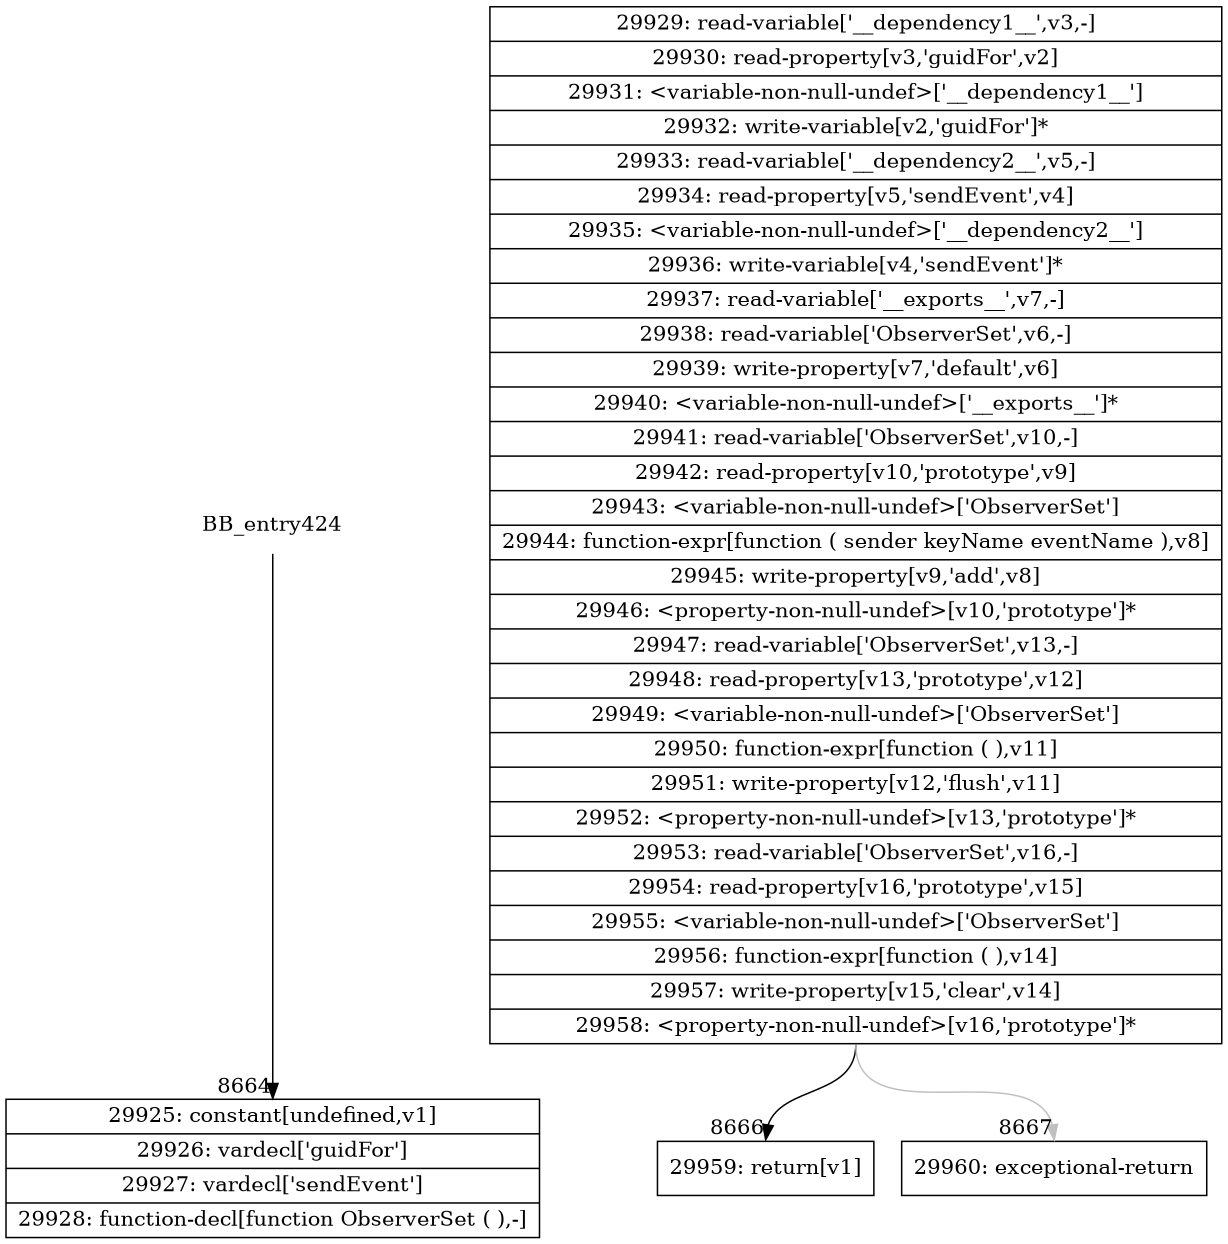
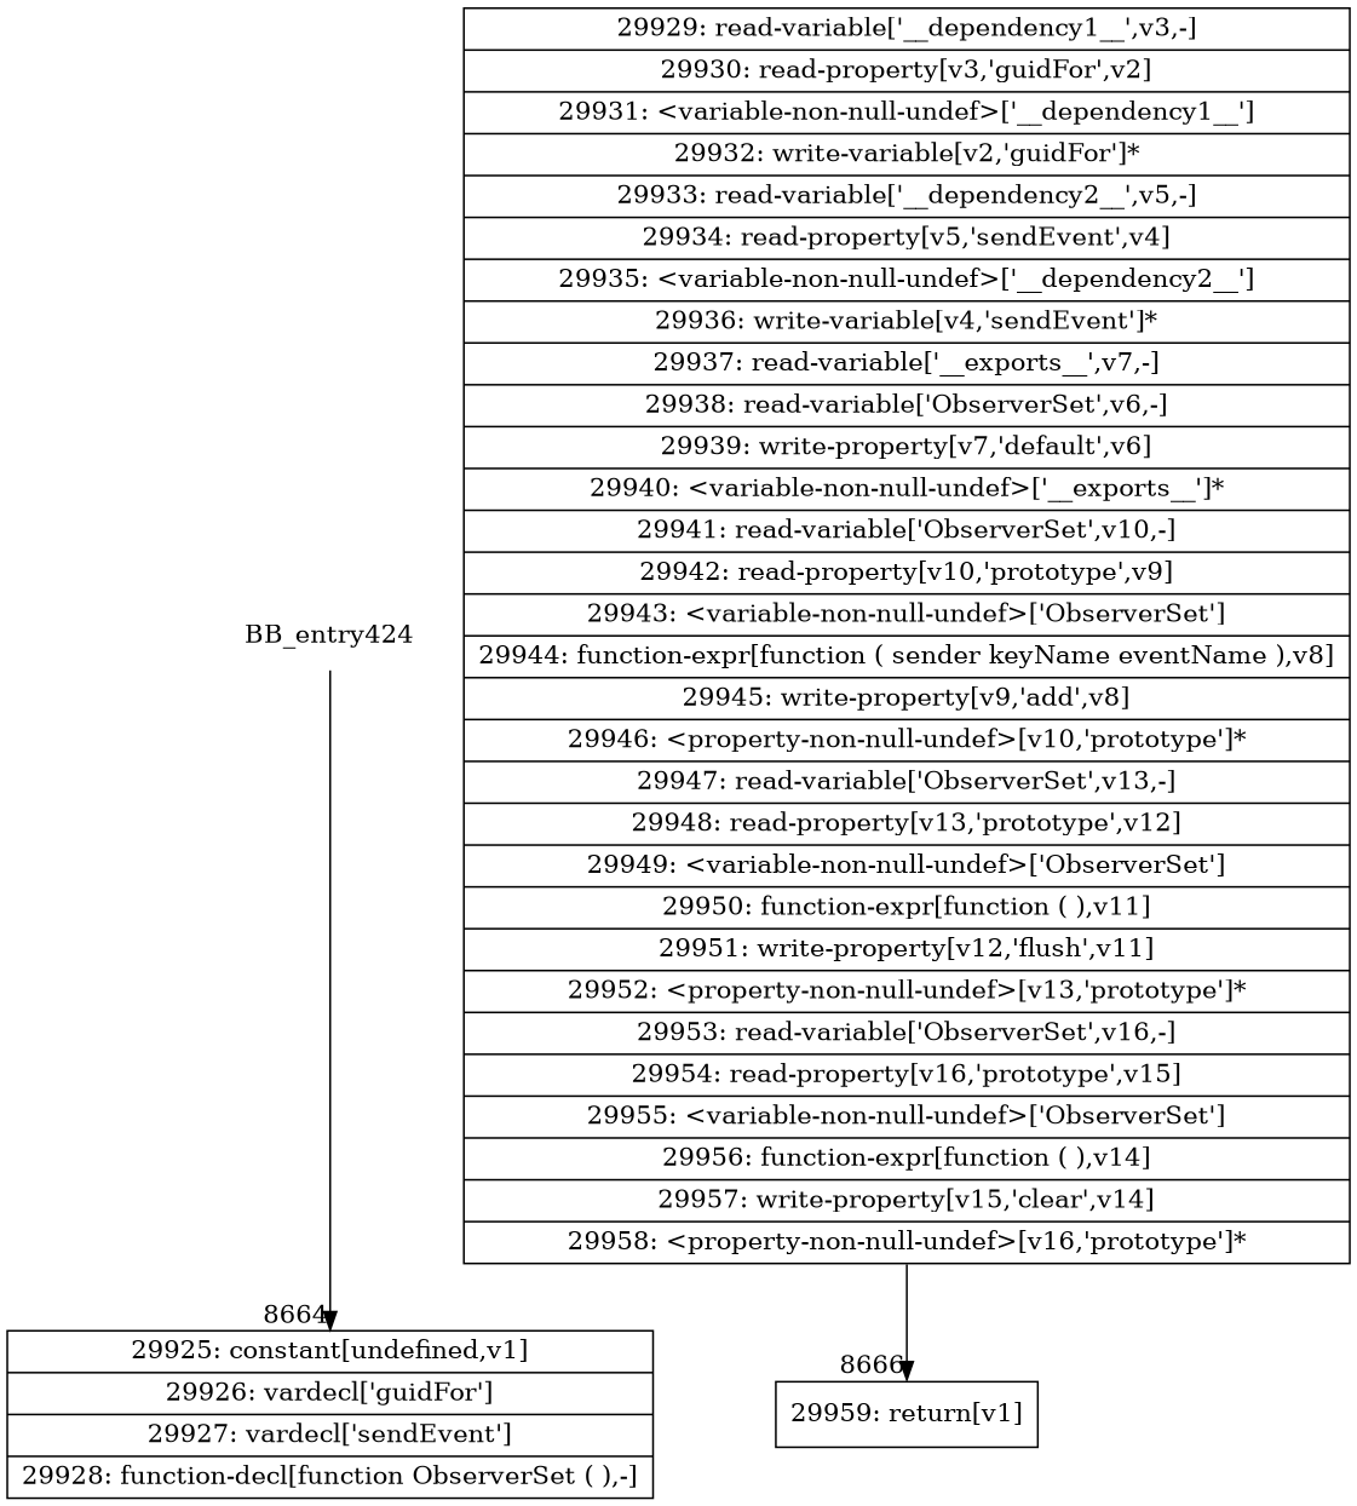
  digraph {
    rankdir=TD
    node [shape=record]
    edge [headport=n tailport=s]
    n1 [label=BB_entry424 shape=none]
    n2 [label="{29925: constant[undefined,v1]|29926: vardecl['guidFor']|29927: vardecl['sendEvent']|29928: function-decl[function ObserverSet ( ),-]}"]
    n3 [label="{29929: read-variable['__dependency1__',v3,-]|29930: read-property[v3,'guidFor',v2]|29931: \<variable-non-null-undef\>['__dependency1__']|29932: write-variable[v2,'guidFor']*|29933: read-variable['__dependency2__',v5,-]|29934: read-property[v5,'sendEvent',v4]|29935: \<variable-non-null-undef\>['__dependency2__']|29936: write-variable[v4,'sendEvent']*|29937: read-variable['__exports__',v7,-]|29938: read-variable['ObserverSet',v6,-]|29939: write-property[v7,'default',v6]|29940: \<variable-non-null-undef\>['__exports__']*|29941: read-variable['ObserverSet',v10,-]|29942: read-property[v10,'prototype',v9]|29943: \<variable-non-null-undef\>['ObserverSet']|29944: function-expr[function ( sender keyName eventName ),v8]|29945: write-property[v9,'add',v8]|29946: \<property-non-null-undef\>[v10,'prototype']*|29947: read-variable['ObserverSet',v13,-]|29948: read-property[v13,'prototype',v12]|29949: \<variable-non-null-undef\>['ObserverSet']|29950: function-expr[function ( ),v11]|29951: write-property[v12,'flush',v11]|29952: \<property-non-null-undef\>[v13,'prototype']*|29953: read-variable['ObserverSet',v16,-]|29954: read-property[v16,'prototype',v15]|29955: \<variable-non-null-undef\>['ObserverSet']|29956: function-expr[function ( ),v14]|29957: write-property[v15,'clear',v14]|29958: \<property-non-null-undef\>[v16,'prototype']*}"]
    n4 [label="{29959: return[v1]}"]
-   n5 [label="{29960: exceptional-return}"]
    n1 -> n2 [headlabel="    8664"]
    n3 -> n4 [headlabel="      8666"]
-   n3 -> n5 [color=gray headlabel="      8667"]
  }
